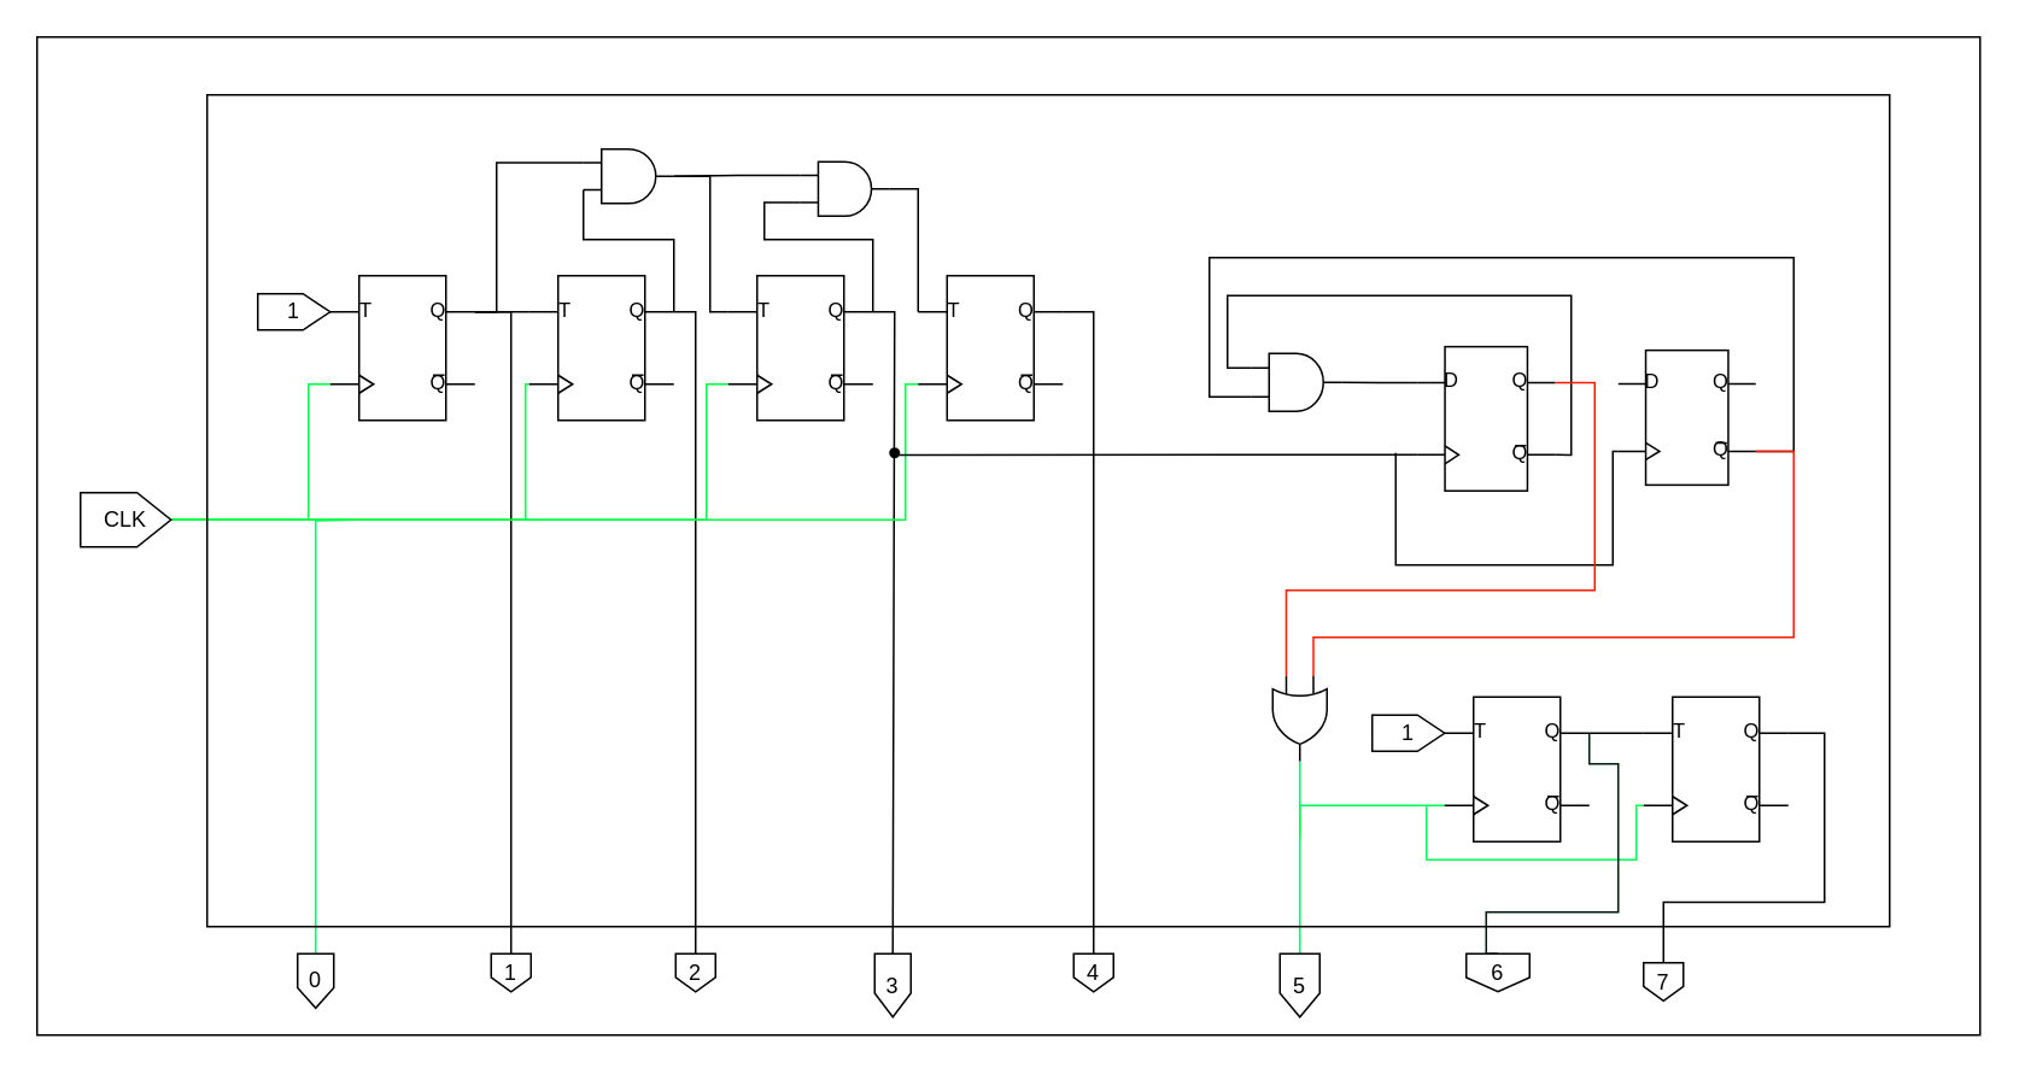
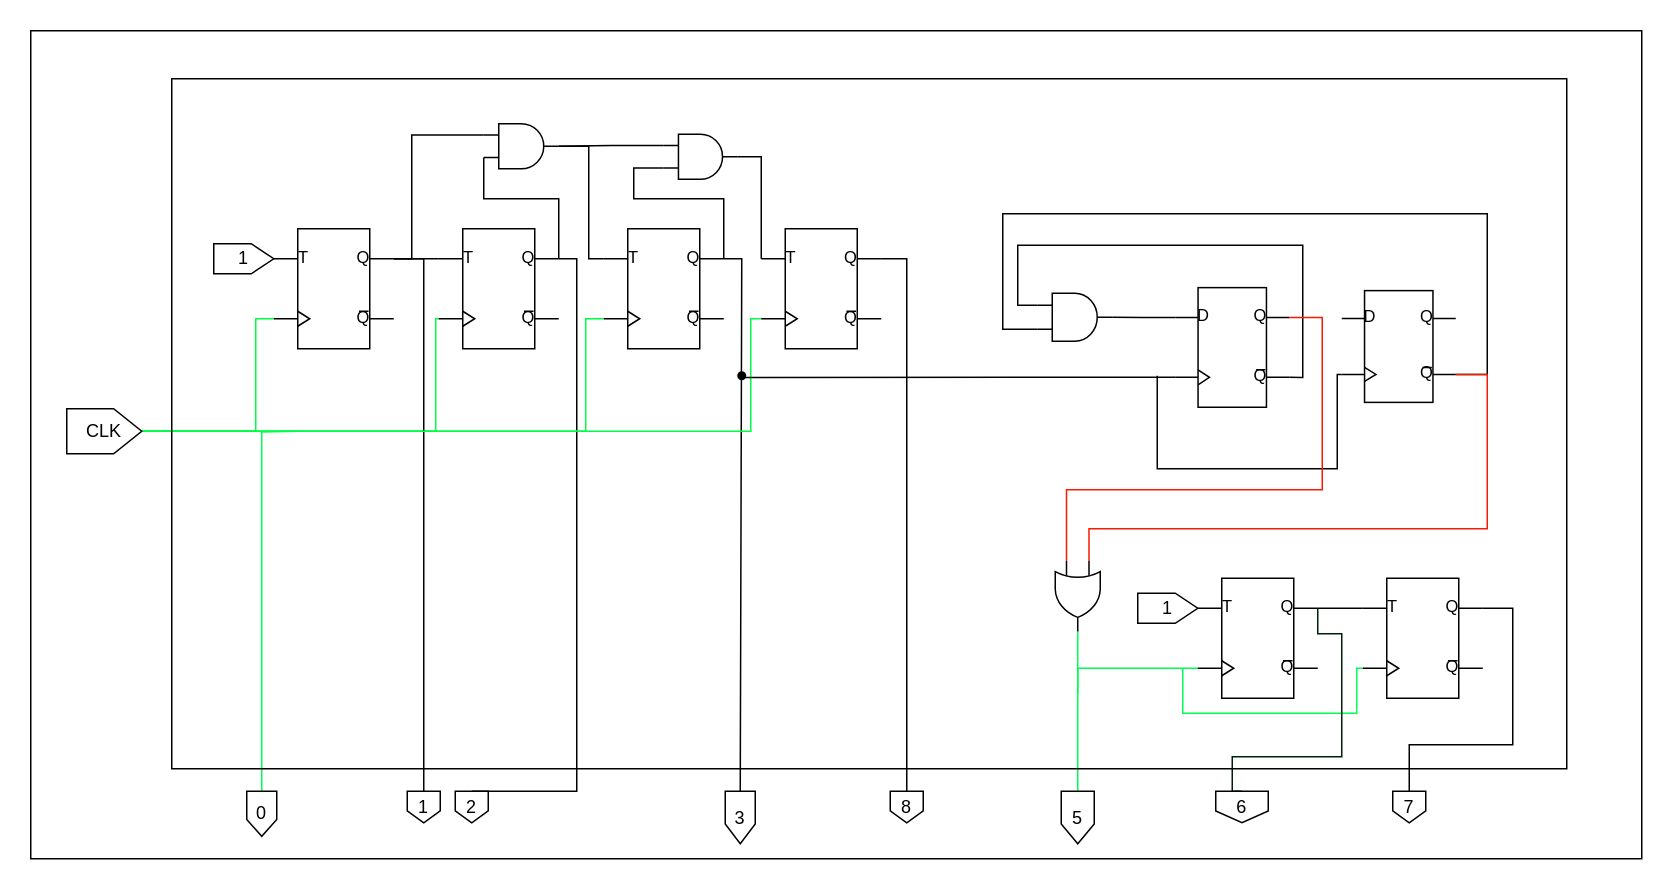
  <mxCell id="0" />
  <mxCell id="1" parent="0" />
  <mxCell id="2" style="edgeStyle=none;rounded=0;orthogonalLoop=1;jettySize=auto;html=1;exitX=0;exitY=0.75;exitDx=0;exitDy=0;exitPerimeter=0;entryX=1;entryY=0.25;entryDx=0;entryDy=0;entryPerimeter=0;endArrow=none;endFill=0;" parent="1" source="5" target="9" edge="1"><mxGeometry relative="1" as="geometry"><Array as="points"><mxPoint x="322" y="132" /><mxPoint x="372" y="132" /></Array></mxGeometry></mxCell>
  <mxCell id="3" style="edgeStyle=orthogonalEdgeStyle;rounded=0;orthogonalLoop=1;jettySize=auto;html=1;exitX=0;exitY=0.25;exitDx=0;exitDy=0;exitPerimeter=0;entryX=1;entryY=0.25;entryDx=0;entryDy=0;entryPerimeter=0;endArrow=none;endFill=0;" parent="1" source="5" target="17" edge="1"><mxGeometry relative="1" as="geometry"><Array as="points"><mxPoint x="274" y="90" /><mxPoint x="274" y="172" /></Array></mxGeometry></mxCell>
  <mxCell id="4" style="edgeStyle=orthogonalEdgeStyle;rounded=0;orthogonalLoop=1;jettySize=auto;html=1;exitX=1;exitY=0.5;exitDx=0;exitDy=0;exitPerimeter=0;entryX=0;entryY=0.25;entryDx=0;entryDy=0;entryPerimeter=0;endArrow=none;endFill=0;" parent="1" source="5" target="13" edge="1"><mxGeometry relative="1" as="geometry"><Array as="points"><mxPoint x="392" y="97" /><mxPoint x="392" y="172" /></Array></mxGeometry></mxCell>
  <mxCell id="5" value="" style="verticalLabelPosition=bottom;shadow=0;dashed=0;align=center;html=1;verticalAlign=top;shape=mxgraph.electrical.logic_gates.logic_gate;operation=and;" parent="1" vertex="1"><mxGeometry x="322" y="82" width="50" height="30" as="geometry" /></mxCell>
  <mxCell id="6" style="edgeStyle=orthogonalEdgeStyle;rounded=0;orthogonalLoop=1;jettySize=auto;html=1;exitX=0;exitY=0.25;exitDx=0;exitDy=0;exitPerimeter=0;endArrow=none;endFill=0;" parent="1" source="9" edge="1"><mxGeometry relative="1" as="geometry"><mxPoint x="262" y="172" as="targetPoint" /></mxGeometry></mxCell>
  <mxCell id="7" style="edgeStyle=orthogonalEdgeStyle;rounded=0;orthogonalLoop=1;jettySize=auto;html=1;exitX=0;exitY=0.75;exitDx=0;exitDy=0;exitPerimeter=0;entryX=0.5;entryY=1;entryDx=0;entryDy=0;endArrow=none;endFill=0;strokeColor=#00FF44;" parent="1" source="9" target="25" edge="1"><mxGeometry relative="1" as="geometry"><Array as="points"><mxPoint x="290" y="287" /></Array></mxGeometry></mxCell>
  <mxCell id="8" style="edgeStyle=orthogonalEdgeStyle;rounded=0;orthogonalLoop=1;jettySize=auto;html=1;exitX=1;exitY=0.25;exitDx=0;exitDy=0;exitPerimeter=0;endArrow=none;endFill=0;entryX=0.5;entryY=0;entryDx=0;entryDy=0;" parent="1" source="9" target="29" edge="1"><mxGeometry relative="1" as="geometry"><mxPoint x="384" y="382" as="targetPoint" /><Array as="points"><mxPoint x="384" y="172" /></Array></mxGeometry></mxCell>
  <mxCell id="9" value="" style="verticalLabelPosition=bottom;shadow=0;dashed=0;align=center;html=1;verticalAlign=top;shape=mxgraph.electrical.logic_gates.t_type_flip-flop;" parent="1" vertex="1"><mxGeometry x="292" y="152" width="80" height="80" as="geometry" /></mxCell>
  <mxCell id="10" style="edgeStyle=orthogonalEdgeStyle;rounded=0;orthogonalLoop=1;jettySize=auto;html=1;exitX=1;exitY=0.25;exitDx=0;exitDy=0;exitPerimeter=0;entryX=0;entryY=0.75;entryDx=0;entryDy=0;entryPerimeter=0;endArrow=none;endFill=0;" parent="1" source="13" target="24" edge="1"><mxGeometry relative="1" as="geometry"><Array as="points"><mxPoint x="482" y="132" /><mxPoint x="422" y="132" /><mxPoint x="422" y="112" /><mxPoint x="442" y="112" /></Array></mxGeometry></mxCell>
  <mxCell id="11" style="edgeStyle=orthogonalEdgeStyle;rounded=0;orthogonalLoop=1;jettySize=auto;html=1;exitX=0;exitY=0.75;exitDx=0;exitDy=0;exitPerimeter=0;entryX=0.5;entryY=1;entryDx=0;entryDy=0;endArrow=none;endFill=0;strokeColor=#00FF44;" parent="1" source="13" target="25" edge="1"><mxGeometry relative="1" as="geometry"><Array as="points"><mxPoint x="390" y="212" /><mxPoint x="390" y="287" /></Array></mxGeometry></mxCell>
  <mxCell id="12" style="edgeStyle=orthogonalEdgeStyle;rounded=0;orthogonalLoop=1;jettySize=auto;html=1;exitX=1;exitY=0.25;exitDx=0;exitDy=0;exitPerimeter=0;endArrow=none;endFill=0;entryX=0.5;entryY=0;entryDx=0;entryDy=0;" parent="1" source="13" target="30" edge="1"><mxGeometry relative="1" as="geometry"><mxPoint x="494" y="382" as="targetPoint" /><Array as="points"><mxPoint x="494" y="172" /></Array></mxGeometry></mxCell>
  <mxCell id="13" value="" style="verticalLabelPosition=bottom;shadow=0;dashed=0;align=center;html=1;verticalAlign=top;shape=mxgraph.electrical.logic_gates.t_type_flip-flop;" parent="1" vertex="1"><mxGeometry x="402" y="152" width="80" height="80" as="geometry" /></mxCell>
  <mxCell id="14" style="edgeStyle=orthogonalEdgeStyle;rounded=0;orthogonalLoop=1;jettySize=auto;html=1;exitX=0;exitY=0.75;exitDx=0;exitDy=0;exitPerimeter=0;entryX=0.5;entryY=1;entryDx=0;entryDy=0;endArrow=none;endFill=0;strokeColor=#00FF44;" parent="1" source="17" target="25" edge="1"><mxGeometry relative="1" as="geometry"><Array as="points"><mxPoint x="170" y="212" /><mxPoint x="170" y="287" /></Array></mxGeometry></mxCell>
  <mxCell id="15" style="edgeStyle=orthogonalEdgeStyle;rounded=0;orthogonalLoop=1;jettySize=auto;html=1;exitX=1;exitY=0.25;exitDx=0;exitDy=0;exitPerimeter=0;endArrow=none;endFill=0;entryX=0.5;entryY=0;entryDx=0;entryDy=0;" parent="1" source="17" target="28" edge="1"><mxGeometry relative="1" as="geometry"><mxPoint x="282" y="382" as="targetPoint" /><Array as="points"><mxPoint x="282" y="172" /></Array></mxGeometry></mxCell>
  <mxCell id="16" style="edgeStyle=orthogonalEdgeStyle;rounded=0;orthogonalLoop=1;jettySize=auto;html=1;endArrow=none;endFill=0;strokeColor=#00FF55;" parent="1" target="27" edge="1"><mxGeometry relative="1" as="geometry"><mxPoint x="198" y="382" as="targetPoint" /><mxPoint x="198" y="287" as="sourcePoint" /><Array as="points" /></mxGeometry></mxCell>
  <mxCell id="17" value="" style="verticalLabelPosition=bottom;shadow=0;dashed=0;align=center;html=1;verticalAlign=top;shape=mxgraph.electrical.logic_gates.t_type_flip-flop;" parent="1" vertex="1"><mxGeometry x="182" y="152" width="80" height="80" as="geometry" /></mxCell>
  <mxCell id="18" value="1" style="shape=offPageConnector;whiteSpace=wrap;html=1;rotation=0;size=0.375;direction=north;" parent="1" vertex="1"><mxGeometry x="142" y="162" width="40" height="20" as="geometry" /></mxCell>
  <mxCell id="19" style="edgeStyle=orthogonalEdgeStyle;rounded=0;orthogonalLoop=1;jettySize=auto;html=1;exitX=0;exitY=0.75;exitDx=0;exitDy=0;exitPerimeter=0;entryX=0.5;entryY=1;entryDx=0;entryDy=0;endArrow=none;endFill=0;strokeColor=#00FF44;" parent="1" source="21" target="25" edge="1"><mxGeometry relative="1" as="geometry"><Array as="points"><mxPoint x="500" y="212" /><mxPoint x="500" y="287" /></Array></mxGeometry></mxCell>
  <mxCell id="20" style="edgeStyle=orthogonalEdgeStyle;rounded=0;orthogonalLoop=1;jettySize=auto;html=1;exitX=1;exitY=0.25;exitDx=0;exitDy=0;exitPerimeter=0;endArrow=none;endFill=0;entryX=0.5;entryY=0;entryDx=0;entryDy=0;" parent="1" source="21" target="31" edge="1"><mxGeometry relative="1" as="geometry"><mxPoint x="604" y="382" as="targetPoint" /><Array as="points"><mxPoint x="604" y="172" /></Array></mxGeometry></mxCell>
  <mxCell id="21" value="" style="verticalLabelPosition=bottom;shadow=0;dashed=0;align=center;html=1;verticalAlign=top;shape=mxgraph.electrical.logic_gates.t_type_flip-flop;" parent="1" vertex="1"><mxGeometry x="507" y="152" width="80" height="80" as="geometry" /></mxCell>
  <mxCell id="22" style="edgeStyle=orthogonalEdgeStyle;rounded=0;orthogonalLoop=1;jettySize=auto;html=1;exitX=0;exitY=0.25;exitDx=0;exitDy=0;exitPerimeter=0;entryX=1;entryY=0.5;entryDx=0;entryDy=0;entryPerimeter=0;endArrow=none;endFill=0;" parent="1" source="24" target="5" edge="1"><mxGeometry relative="1" as="geometry" /></mxCell>
  <mxCell id="23" style="edgeStyle=orthogonalEdgeStyle;rounded=0;orthogonalLoop=1;jettySize=auto;html=1;exitX=1;exitY=0.5;exitDx=0;exitDy=0;exitPerimeter=0;entryX=0;entryY=0.25;entryDx=0;entryDy=0;entryPerimeter=0;endArrow=none;endFill=0;" parent="1" source="24" target="21" edge="1"><mxGeometry relative="1" as="geometry"><Array as="points"><mxPoint x="507" y="104" /></Array></mxGeometry></mxCell>
  <mxCell id="24" value="" style="verticalLabelPosition=bottom;shadow=0;dashed=0;align=center;html=1;verticalAlign=top;shape=mxgraph.electrical.logic_gates.logic_gate;operation=and;" parent="1" vertex="1"><mxGeometry x="442" y="89" width="49" height="30" as="geometry" /></mxCell>
  <mxCell id="25" value="CLK" style="shape=offPageConnector;whiteSpace=wrap;html=1;rotation=0;direction=north;" parent="1" vertex="1"><mxGeometry x="44" y="272" width="50" height="30" as="geometry" /></mxCell>
  <mxCell id="26" style="edgeStyle=orthogonalEdgeStyle;rounded=0;orthogonalLoop=1;jettySize=auto;html=1;exitX=0.5;exitY=1;exitDx=0;exitDy=0;endArrow=none;endFill=0;" parent="1" edge="1"><mxGeometry relative="1" as="geometry"><mxPoint x="594" y="518" as="sourcePoint" /><mxPoint x="594" y="518" as="targetPoint" /></mxGeometry></mxCell>
  <mxCell id="27" value="0" style="shape=offPageConnector;whiteSpace=wrap;html=1;fillColor=none;direction=east;" parent="1" vertex="1"><mxGeometry x="164" y="527" width="20" height="30" as="geometry" /></mxCell>
  <mxCell id="28" value="1" style="shape=offPageConnector;whiteSpace=wrap;html=1;fillColor=none;direction=east;" parent="1" vertex="1"><mxGeometry x="271" y="527" width="22" height="21" as="geometry" /></mxCell>
- <mxCell id="29" value="2" style="shape=offPageConnector;whiteSpace=wrap;html=1;fillColor=none;direction=east;" parent="1" vertex="1"><mxGeometry x="373" y="527" width="22" height="21" as="geometry" /></mxCell>
+ <mxCell id="29" value="2" style="shape=offPageConnector;whiteSpace=wrap;html=1;fillColor=none;direction=east;" parent="1" vertex="1"><mxGeometry x="303" y="527" width="22" height="21" as="geometry" /></mxCell>
  <mxCell id="30" value="3" style="shape=offPageConnector;whiteSpace=wrap;html=1;fillColor=none;direction=east;" parent="1" vertex="1"><mxGeometry x="483" y="527" width="20" height="35" as="geometry" /></mxCell>
- <mxCell id="31" value="4" style="shape=offPageConnector;whiteSpace=wrap;html=1;fillColor=none;direction=east;" parent="1" vertex="1"><mxGeometry x="593" y="527" width="22" height="21" as="geometry" /></mxCell>
+ <mxCell id="31" value="8" style="shape=offPageConnector;whiteSpace=wrap;html=1;fillColor=none;direction=east;" parent="1" vertex="1"><mxGeometry x="593" y="527" width="22" height="21" as="geometry" /></mxCell>
  <mxCell id="32" style="edgeStyle=orthogonalEdgeStyle;rounded=0;orthogonalLoop=1;jettySize=auto;html=1;exitX=0;exitY=0.75;exitDx=0;exitDy=0;exitPerimeter=0;endArrow=none;endFill=0;strokeColor=#000301;" parent="1" source="54" edge="1"><mxGeometry relative="1" as="geometry"><mxPoint x="494" y="249.571" as="targetPoint" /><mxPoint x="784.748" y="251.541" as="sourcePoint" /><Array as="points"><mxPoint x="494" y="251" /></Array></mxGeometry></mxCell>
  <mxCell id="33" style="edgeStyle=orthogonalEdgeStyle;rounded=0;orthogonalLoop=1;jettySize=auto;html=1;exitX=0;exitY=0.25;exitDx=0;exitDy=0;exitPerimeter=0;entryX=1;entryY=0.5;entryDx=0;entryDy=0;entryPerimeter=0;endArrow=none;endFill=0;strokeColor=#000301;" parent="1" source="54" target="36" edge="1"><mxGeometry relative="1" as="geometry"><mxPoint x="781" y="211.5" as="sourcePoint" /></mxGeometry></mxCell>
  <mxCell id="34" style="edgeStyle=orthogonalEdgeStyle;rounded=0;orthogonalLoop=1;jettySize=auto;html=1;exitX=1;exitY=0.75;exitDx=0;exitDy=0;exitPerimeter=0;entryX=0;entryY=0.25;entryDx=0;entryDy=0;entryPerimeter=0;endArrow=none;endFill=0;strokeColor=#000301;" parent="1" source="54" target="36" edge="1"><mxGeometry relative="1" as="geometry"><mxPoint x="861" y="249.5" as="sourcePoint" /><Array as="points"><mxPoint x="868" y="251" /><mxPoint x="868" y="163" /><mxPoint x="678" y="163" /><mxPoint x="678" y="203" /></Array></mxGeometry></mxCell>
  <mxCell id="35" value="" style="shape=waypoint;sketch=0;size=6;pointerEvents=1;points=[];fillColor=none;resizable=0;rotatable=0;perimeter=centerPerimeter;snapToPoint=1;" parent="1" vertex="1"><mxGeometry x="474" y="230" width="40" height="40" as="geometry" /></mxCell>
  <mxCell id="36" value="" style="verticalLabelPosition=bottom;shadow=0;dashed=0;align=center;html=1;verticalAlign=top;shape=mxgraph.electrical.logic_gates.logic_gate;operation=and;" parent="1" vertex="1"><mxGeometry x="691" y="195" width="50" height="32" as="geometry" /></mxCell>
  <mxCell id="37" style="edgeStyle=orthogonalEdgeStyle;rounded=0;orthogonalLoop=1;jettySize=auto;html=1;exitX=0;exitY=0.75;exitDx=0;exitDy=0;exitPerimeter=0;endArrow=none;endFill=0;strokeColor=#000301;" parent="1" source="55" edge="1"><mxGeometry relative="1" as="geometry"><mxPoint x="771" y="250" as="targetPoint" /><mxPoint x="891" y="249.5" as="sourcePoint" /><Array as="points"><mxPoint x="891" y="249" /><mxPoint x="891" y="312" /><mxPoint x="771" y="312" /></Array></mxGeometry></mxCell>
  <mxCell id="38" style="edgeStyle=orthogonalEdgeStyle;rounded=0;orthogonalLoop=1;jettySize=auto;html=1;entryX=0;entryY=0.75;entryDx=0;entryDy=0;entryPerimeter=0;endArrow=none;endFill=0;strokeColor=#000301;exitX=1;exitY=0.75;exitDx=0;exitDy=0;exitPerimeter=0;" parent="1" source="55" target="36" edge="1"><mxGeometry relative="1" as="geometry"><mxPoint x="1014" y="272" as="sourcePoint" /><Array as="points"><mxPoint x="991" y="249" /><mxPoint x="991" y="142" /><mxPoint x="668" y="142" /><mxPoint x="668" y="219" /></Array></mxGeometry></mxCell>
  <mxCell id="39" style="edgeStyle=orthogonalEdgeStyle;rounded=0;orthogonalLoop=1;jettySize=auto;html=1;exitX=1;exitY=0.75;exitDx=0;exitDy=0;exitPerimeter=0;entryX=0;entryY=0.25;entryDx=0;entryDy=0;entryPerimeter=0;endArrow=none;endFill=0;strokeColor=#F71B02;" parent="1" source="55" target="42" edge="1"><mxGeometry relative="1" as="geometry"><mxPoint x="971" y="249.5" as="sourcePoint" /><Array as="points"><mxPoint x="991" y="249" /><mxPoint x="991" y="352" /><mxPoint x="725" y="352" /></Array></mxGeometry></mxCell>
  <mxCell id="40" style="edgeStyle=orthogonalEdgeStyle;rounded=0;orthogonalLoop=1;jettySize=auto;html=1;exitX=1;exitY=0.5;exitDx=0;exitDy=0;exitPerimeter=0;entryX=0.5;entryY=0;entryDx=0;entryDy=0;endArrow=none;endFill=0;strokeColor=#00FF55;" parent="1" source="42" target="51" edge="1"><mxGeometry relative="1" as="geometry" /></mxCell>
  <mxCell id="41" style="edgeStyle=orthogonalEdgeStyle;rounded=0;orthogonalLoop=1;jettySize=auto;html=1;exitX=0;exitY=0.75;exitDx=0;exitDy=0;exitPerimeter=0;entryX=1;entryY=0.25;entryDx=0;entryDy=0;entryPerimeter=0;endArrow=none;endFill=0;fillColor=#f8cecc;strokeColor=#F71B02;" parent="1" source="42" target="54" edge="1"><mxGeometry relative="1" as="geometry"><mxPoint x="861" y="211.5" as="targetPoint" /><Array as="points"><mxPoint x="711" y="326" /><mxPoint x="881" y="326" /><mxPoint x="881" y="211" /></Array></mxGeometry></mxCell>
  <mxCell id="42" value="" style="verticalLabelPosition=bottom;shadow=0;dashed=0;align=center;html=1;verticalAlign=top;shape=mxgraph.electrical.logic_gates.logic_gate;operation=or;rotation=90;" parent="1" vertex="1"><mxGeometry x="694.5" y="382" width="47" height="30" as="geometry" /></mxCell>
  <mxCell id="43" style="edgeStyle=orthogonalEdgeStyle;rounded=0;orthogonalLoop=1;jettySize=auto;html=1;exitX=0;exitY=0.25;exitDx=0;exitDy=0;exitPerimeter=0;endArrow=none;endFill=0;" parent="1" source="46" edge="1"><mxGeometry relative="1" as="geometry"><mxPoint x="878" y="405" as="targetPoint" /></mxGeometry></mxCell>
  <mxCell id="44" style="edgeStyle=orthogonalEdgeStyle;rounded=0;orthogonalLoop=1;jettySize=auto;html=1;exitX=1;exitY=0.25;exitDx=0;exitDy=0;exitPerimeter=0;endArrow=none;endFill=0;" parent="1" source="46" target="53" edge="1"><mxGeometry relative="1" as="geometry" /></mxCell>
  <mxCell id="45" style="edgeStyle=orthogonalEdgeStyle;rounded=0;orthogonalLoop=1;jettySize=auto;html=1;exitX=0;exitY=0.75;exitDx=0;exitDy=0;exitPerimeter=0;endArrow=none;endFill=0;strokeColor=#00FF55;" parent="1" source="46" edge="1"><mxGeometry relative="1" as="geometry"><mxPoint x="788" y="445.143" as="targetPoint" /><Array as="points"><mxPoint x="904" y="445" /><mxPoint x="904" y="475" /><mxPoint x="788" y="475" /></Array></mxGeometry></mxCell>
  <mxCell id="46" value="" style="verticalLabelPosition=bottom;shadow=0;dashed=0;align=center;html=1;verticalAlign=top;shape=mxgraph.electrical.logic_gates.t_type_flip-flop;" parent="1" vertex="1"><mxGeometry x="908" y="385" width="80" height="80" as="geometry" /></mxCell>
  <mxCell id="47" style="edgeStyle=orthogonalEdgeStyle;rounded=0;orthogonalLoop=1;jettySize=auto;html=1;exitX=0;exitY=0.75;exitDx=0;exitDy=0;exitPerimeter=0;endArrow=none;endFill=0;strokeColor=#00FF55;" parent="1" source="49" edge="1"><mxGeometry relative="1" as="geometry"><mxPoint x="718" y="462.143" as="targetPoint" /><Array as="points"><mxPoint x="718" y="445" /></Array></mxGeometry></mxCell>
  <mxCell id="48" style="edgeStyle=orthogonalEdgeStyle;rounded=0;orthogonalLoop=1;jettySize=auto;html=1;exitX=1;exitY=0.25;exitDx=0;exitDy=0;exitPerimeter=0;entryX=0.5;entryY=0;entryDx=0;entryDy=0;endArrow=none;endFill=0;strokeColor=#001F0A;" parent="1" source="49" target="52" edge="1"><mxGeometry relative="1" as="geometry"><Array as="points"><mxPoint x="878" y="422" /><mxPoint x="894" y="422" /><mxPoint x="894" y="504" /><mxPoint x="821" y="504" /></Array></mxGeometry></mxCell>
  <mxCell id="49" value="" style="verticalLabelPosition=bottom;shadow=0;dashed=0;align=center;html=1;verticalAlign=top;shape=mxgraph.electrical.logic_gates.t_type_flip-flop;" parent="1" vertex="1"><mxGeometry x="798" y="385" width="80" height="80" as="geometry" /></mxCell>
  <mxCell id="50" value="1" style="shape=offPageConnector;whiteSpace=wrap;html=1;rotation=0;size=0.375;direction=north;" parent="1" vertex="1"><mxGeometry x="758" y="395" width="40" height="20" as="geometry" /></mxCell>
  <mxCell id="51" value="5" style="shape=offPageConnector;whiteSpace=wrap;html=1;fillColor=none;direction=east;" parent="1" vertex="1"><mxGeometry x="707" y="527" width="22" height="35" as="geometry" /></mxCell>
  <mxCell id="52" value="6" style="shape=offPageConnector;whiteSpace=wrap;html=1;fillColor=none;direction=east;" parent="1" vertex="1"><mxGeometry x="810" y="527" width="35" height="21" as="geometry" /></mxCell>
- <mxCell id="53" value="7" style="shape=offPageConnector;whiteSpace=wrap;html=1;fillColor=none;direction=east;" parent="1" vertex="1"><mxGeometry x="908" y="532" width="22" height="21" as="geometry" /></mxCell>
+ <mxCell id="53" value="7" style="shape=offPageConnector;whiteSpace=wrap;html=1;fillColor=none;direction=east;" parent="1" vertex="1"><mxGeometry x="928" y="527" width="22" height="21" as="geometry" /></mxCell>
  <mxCell id="54" value="" style="verticalLabelPosition=bottom;shadow=0;dashed=0;align=center;html=1;verticalAlign=top;shape=mxgraph.electrical.logic_gates.d_type_flip-flop;" parent="1" vertex="1"><mxGeometry x="783" y="191.25" width="76" height="79.75" as="geometry" /></mxCell>
  <mxCell id="55" value="" style="verticalLabelPosition=bottom;shadow=0;dashed=0;align=center;html=1;verticalAlign=top;shape=mxgraph.electrical.logic_gates.d_type_flip-flop;" parent="1" vertex="1"><mxGeometry x="894" y="193.25" width="76" height="74.5" as="geometry" /></mxCell>
  <mxCell id="56" value="" style="rounded=0;whiteSpace=wrap;html=1;fillColor=none;" parent="1" vertex="1"><mxGeometry x="114" y="52" width="930" height="460" as="geometry" /></mxCell>
  <mxCell id="57" value="" style="rounded=0;whiteSpace=wrap;html=1;fillColor=none;" vertex="1" parent="1"><mxGeometry x="20" y="20" width="1074" height="552" as="geometry" /></mxCell>
